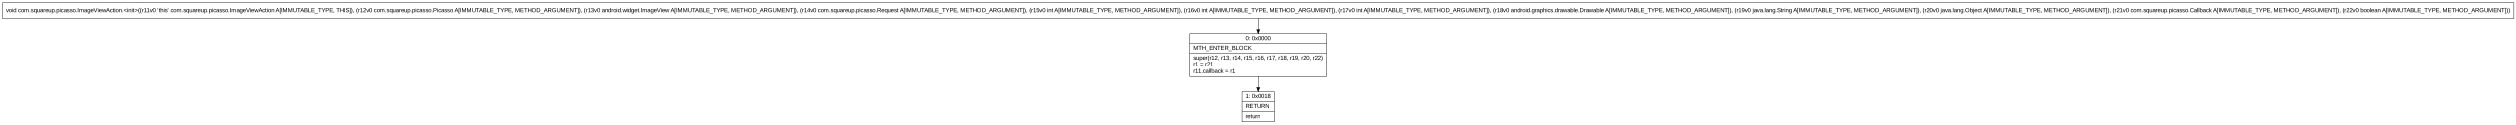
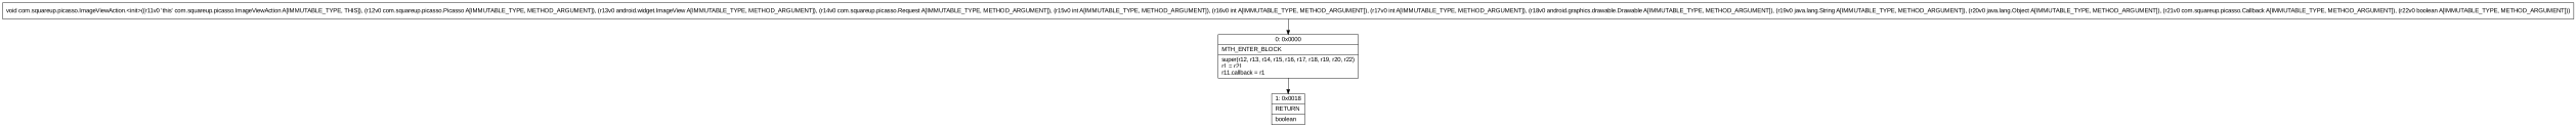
  digraph {
    fontname="Liberation Sans"
    node [shape=record fontname="Liberation Sans"]
    edge [fontname="Liberation Sans"]
    n1 [label="{0\:\ 0x0000|MTH_ENTER_BLOCK\l|super(r12, r13, r14, r15, r16, r17, r18, r19, r20, r22)\lr1 = r21\lr11.callback = r1\l}"]
-   n2 [label="{1\:\ 0x0018|RETURN\l|return\l}"]
+   n2 [label="{1\:\ 0x0018|RETURN\l|boolean\l}"]
    n3 [label="{void com.squareup.picasso.ImageViewAction.\<init\>((r11v0 'this' com.squareup.picasso.ImageViewAction A[IMMUTABLE_TYPE, THIS]), (r12v0 com.squareup.picasso.Picasso A[IMMUTABLE_TYPE, METHOD_ARGUMENT]), (r13v0 android.widget.ImageView A[IMMUTABLE_TYPE, METHOD_ARGUMENT]), (r14v0 com.squareup.picasso.Request A[IMMUTABLE_TYPE, METHOD_ARGUMENT]), (r15v0 int A[IMMUTABLE_TYPE, METHOD_ARGUMENT]), (r16v0 int A[IMMUTABLE_TYPE, METHOD_ARGUMENT]), (r17v0 int A[IMMUTABLE_TYPE, METHOD_ARGUMENT]), (r18v0 android.graphics.drawable.Drawable A[IMMUTABLE_TYPE, METHOD_ARGUMENT]), (r19v0 java.lang.String A[IMMUTABLE_TYPE, METHOD_ARGUMENT]), (r20v0 java.lang.Object A[IMMUTABLE_TYPE, METHOD_ARGUMENT]), (r21v0 com.squareup.picasso.Callback A[IMMUTABLE_TYPE, METHOD_ARGUMENT]), (r22v0 boolean A[IMMUTABLE_TYPE, METHOD_ARGUMENT])) }"]
    n1 -> n2
    n3 -> n1
  }
